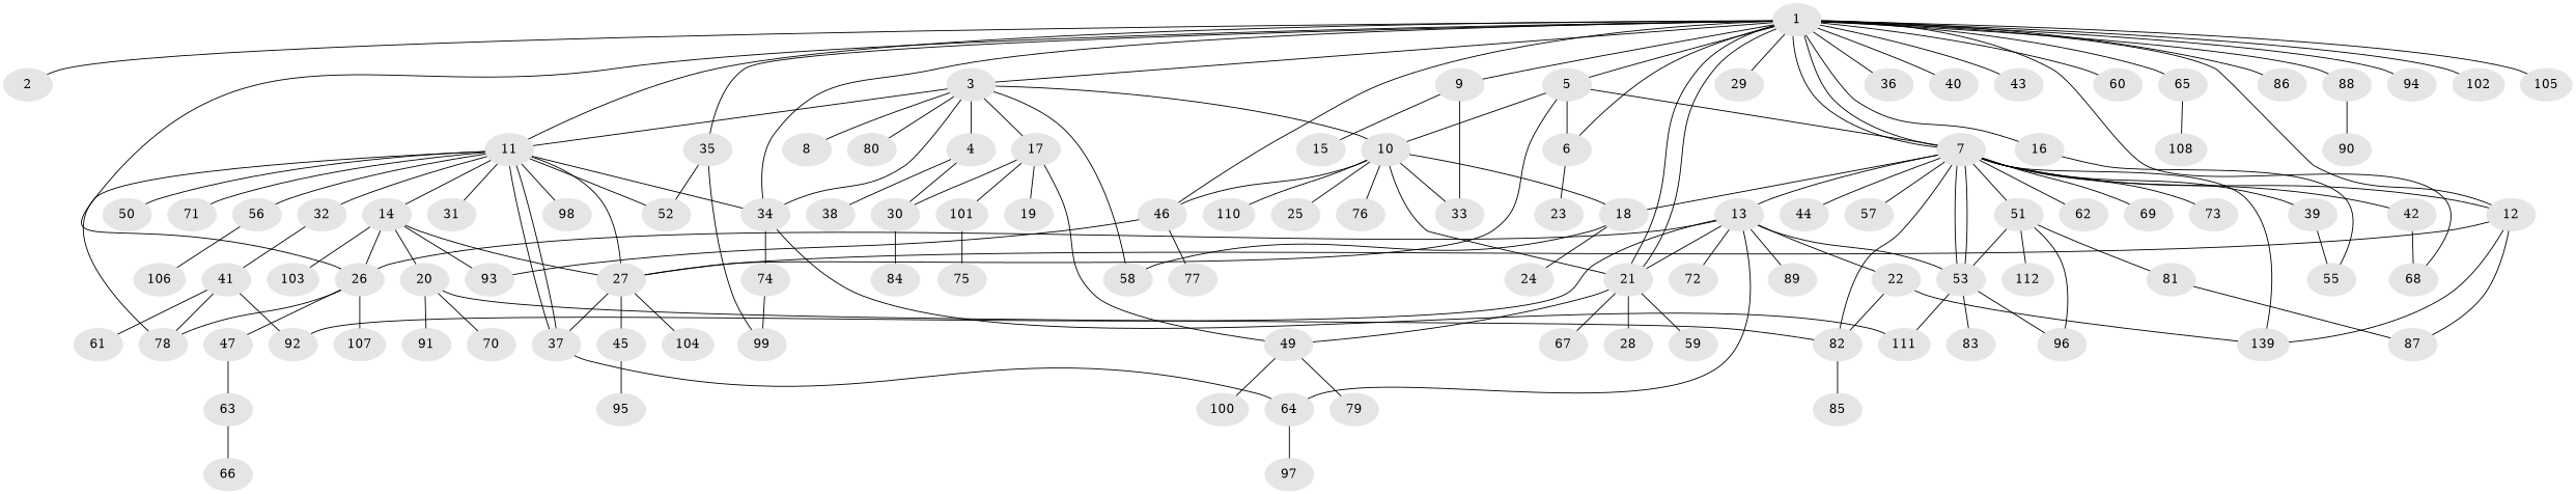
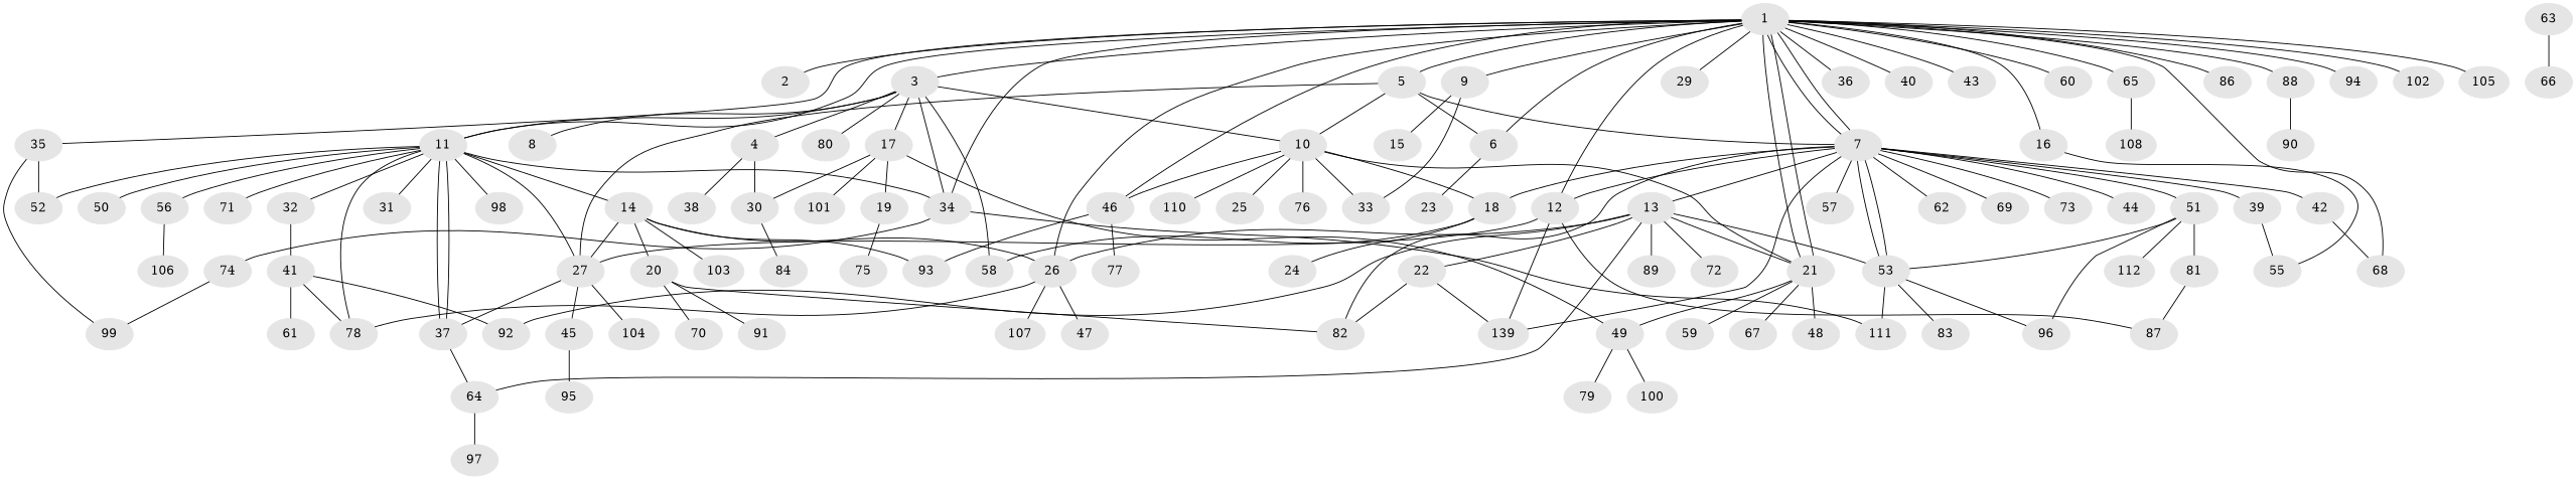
  graph {
    node [color=gray90 style=filled]
    1
    2
    3
    5
    6
    7
    9
    11
    12
    16
    21
    26
    29
    34
    35
    36
    40
    43
    46
    60
    65
    68
    86
    88
    94
    102
    105
    4
    8
    10
    17
    58
    80
    27
    23
    13
    18
    39
    42
    44
    51
    53
    57
    62
    69
    73
    82
    n48 [label=139]
    15
    33
    14
    31
    32
    37
    50
    52
    56
    71
    78
    98
    87
    55
    49
-   28
+   28 [label=48]
    59
    67
    47
    107
    74
    111
    99
    93
    77
    108
    90
    30
    38
    25
    76
    110
    19
    101
    84
    45
    104
    22
    64
    72
    89
    92
    24
    81
    96
    112
    83
-   85
    20
    103
    41
    106
    97
    70
    91
    75
    79
    100
    63
    95
    61
    66
    1 -- 2
    1 -- 3
    1 -- 5
    1 -- 6
    1 -- 7
    1 -- 7
    1 -- 9
    1 -- 11
    1 -- 12
    1 -- 16
    1 -- 21
    1 -- 21
    1 -- 26
    1 -- 29
    1 -- 34
    1 -- 35
    1 -- 36
    1 -- 40
    1 -- 43
    1 -- 46
    1 -- 60
    1 -- 65
    1 -- 68
    1 -- 86
    1 -- 88
    1 -- 94
    1 -- 102
    1 -- 105
    3 -- 11
    3 -- 34
    3 -- 4
    3 -- 8
    3 -- 10
    3 -- 17
    3 -- 58
    3 -- 80
    5 -- 6
    5 -- 7
    5 -- 10
    5 -- 27
    6 -- 23
    7 -- 12
    7 -- 13
    7 -- 18
    7 -- 39
    7 -- 42
    7 -- 44
    7 -- 51
    7 -- 53
    7 -- 53
    7 -- 57
    7 -- 62
    7 -- 69
    7 -- 73
    7 -- 82
    7 -- n48
    9 -- 15
    9 -- 33
    11 -- 34
    11 -- 27
    11 -- 14
    11 -- 31
    11 -- 32
    11 -- 37
    11 -- 37
    11 -- 50
    11 -- 52
    11 -- 56
    11 -- 71
    11 -- 78
    11 -- 98
    12 -- 27
    12 -- n48
    12 -- 87
    16 -- 55
    21 -- 49
    21 -- 28
    21 -- 59
    21 -- 67
    26 -- 78
    26 -- 47
    26 -- 107
    34 -- 74
    34 -- 111
    35 -- 52
    35 -- 99
    46 -- 93
    46 -- 77
    65 -- 108
    88 -- 90
    4 -- 30
    4 -- 38
    10 -- 21
    10 -- 46
    10 -- 18
    10 -- 33
    10 -- 25
    10 -- 76
    10 -- 110
    17 -- 49
    17 -- 30
    17 -- 19
    17 -- 101
    27 -- 37
    27 -- 45
    27 -- 104
    13 -- 21
    13 -- 26
    13 -- 53
    13 -- 22
    13 -- 64
    13 -- 72
    13 -- 89
    13 -- 92
    18 -- 58
    18 -- 24
    39 -- 55
    42 -- 68
    51 -- 53
    51 -- 81
    51 -- 96
    51 -- 112
    53 -- 111
    53 -- 96
    53 -- 83
-   82 -- 85
    14 -- 26
    14 -- 27
    14 -- 93
    14 -- 20
    14 -- 103
    32 -- 41
    37 -- 64
    56 -- 106
    49 -- 79
    49 -- 100
-   47 -- 63
    74 -- 99
    30 -- 84
-   101 -- 75
+   19 -- 75
    45 -- 95
    22 -- 82
    22 -- n48
    64 -- 97
    81 -- 87
    20 -- 82
    20 -- 70
    20 -- 91
    41 -- 78
    41 -- 92
    41 -- 61
    63 -- 66
  }
